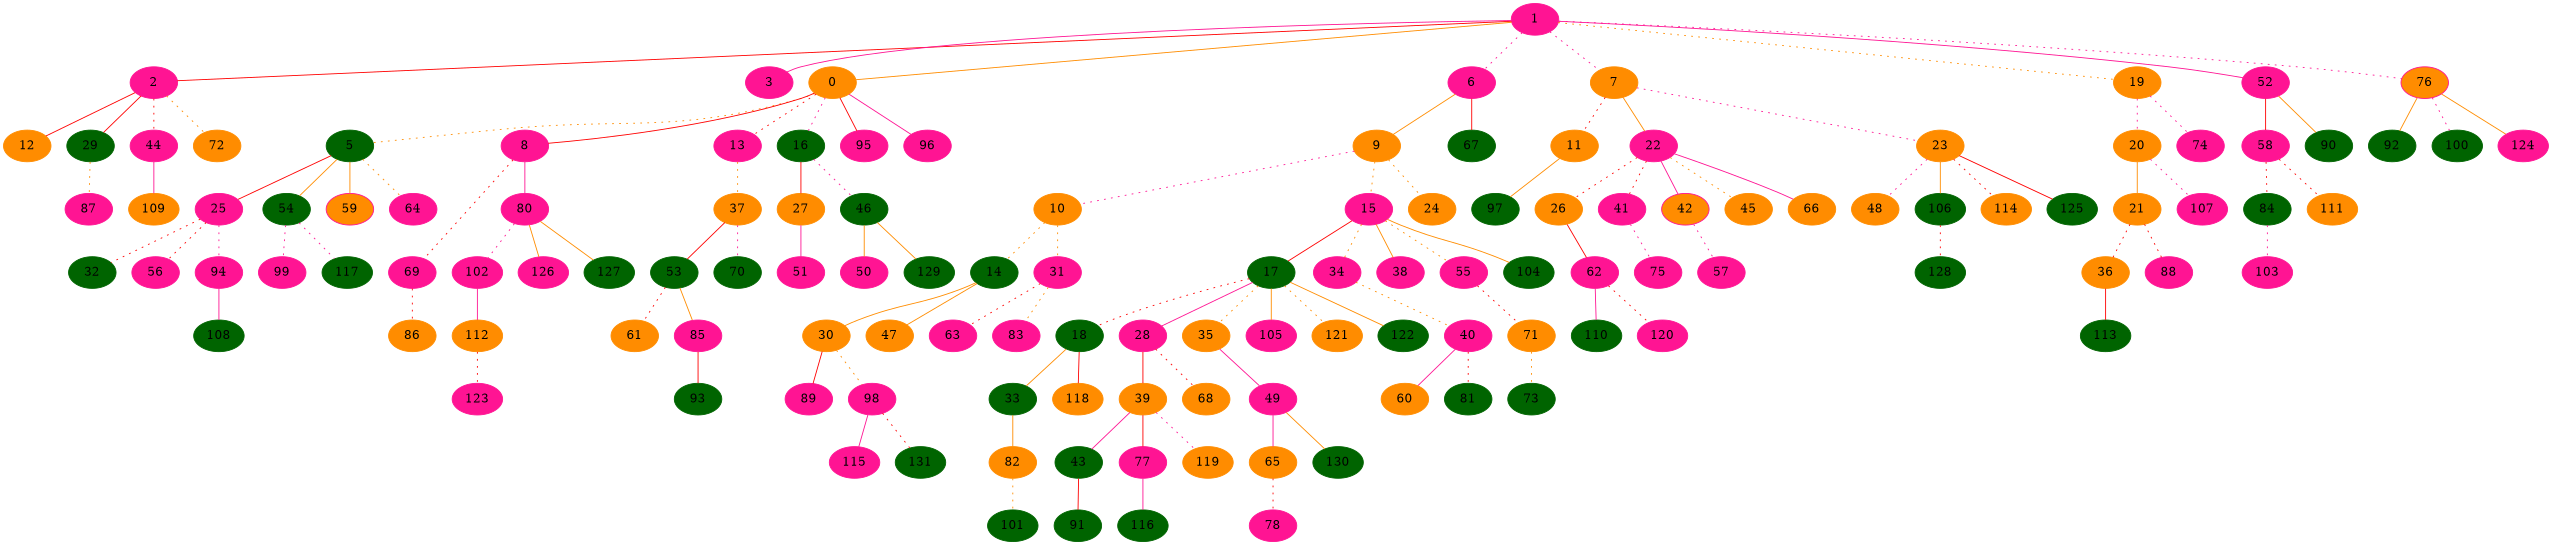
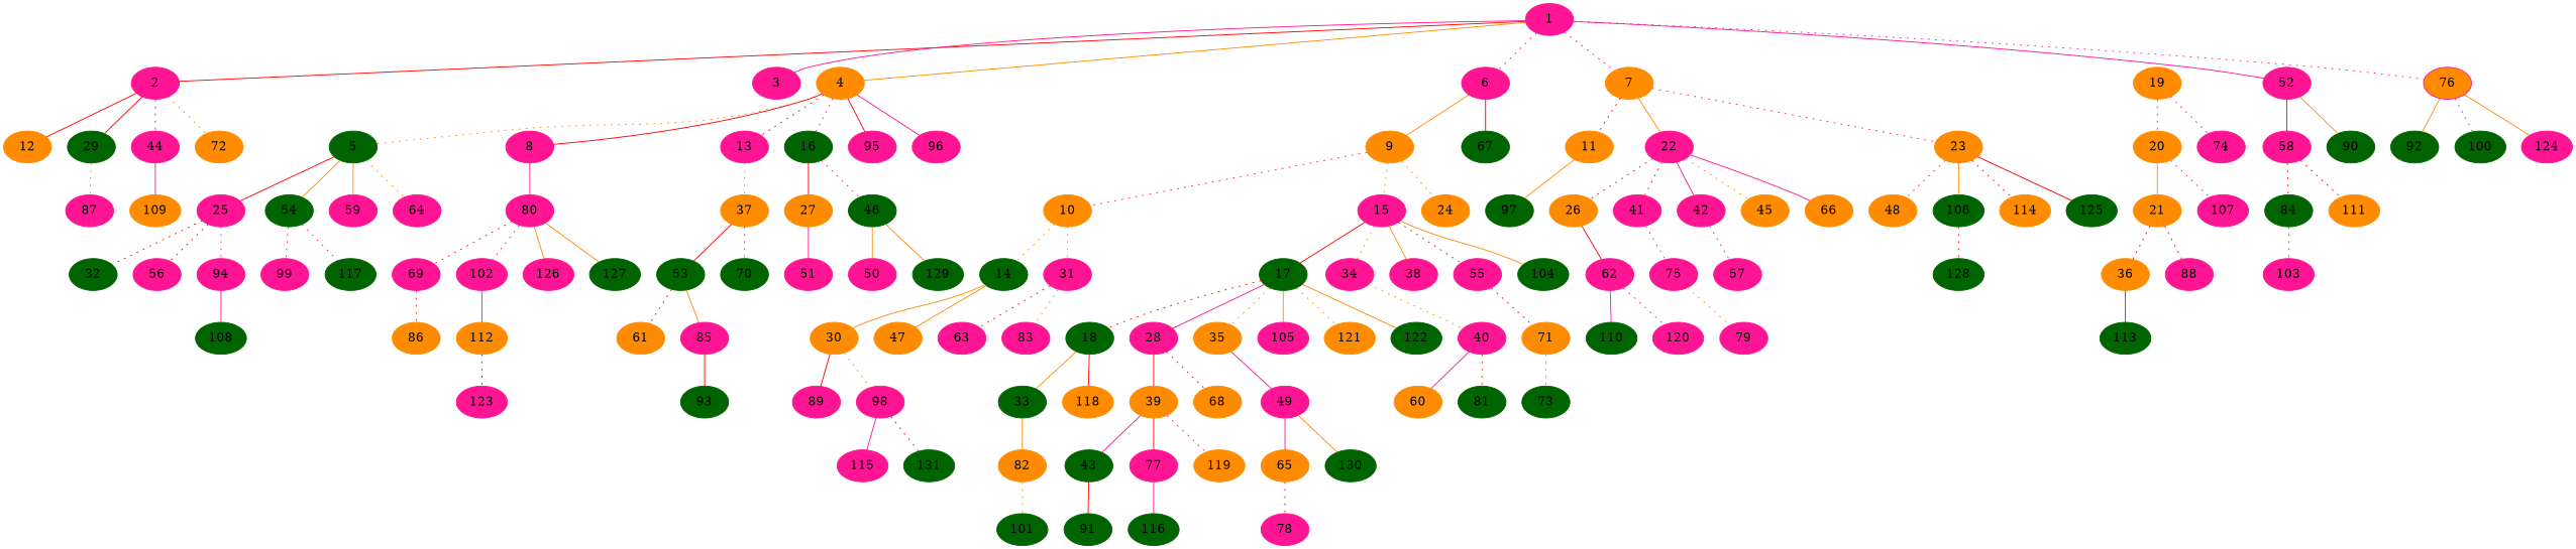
  graph {
    node [color=deeppink style=filled]
    edge [color=darkorange style=dotted]
    1
    2
    3
-   4 [color=darkorange label=0]
+   4 [color=darkorange]
    6
    7 [color=darkorange]
    19 [color=darkorange]
    52
    76 [fillcolor=darkorange]
    12 [color=darkorange]
    29 [color=darkgreen]
    44
    72 [color=darkorange]
    5 [color=darkgreen]
    8
    13
    16 [color=darkgreen]
    95
    96
    9 [color=darkorange]
    67 [color=darkgreen]
    11 [color=darkorange]
    22
    23 [color=darkorange]
    20 [color=darkorange]
    74
    58
    90 [color=darkgreen]
    92 [color=darkgreen]
    100 [color=darkgreen]
    124
    87
    109 [color=darkorange]
    25
    54 [color=darkgreen]
-   59 [fillcolor=darkorange]
+   59
    64
    69
    80
    37 [color=darkorange]
    27 [color=darkorange]
    46 [color=darkgreen]
    32 [color=darkgreen]
    56
    94
    99
    117 [color=darkgreen]
    10 [color=darkorange]
    15
    24 [color=darkorange]
    97 [color=darkgreen]
    26 [color=darkorange]
    41
-   42 [fillcolor=darkorange]
+   42
    45 [color=darkorange]
    66 [color=darkorange]
    48 [color=darkorange]
    106 [color=darkgreen]
    114 [color=darkorange]
    125 [color=darkgreen]
    86 [color=darkorange]
    102
    126
    127 [color=darkgreen]
    14 [color=darkgreen]
    31
    17 [color=darkgreen]
    34
    38
    55
    104 [color=darkgreen]
    30 [color=darkorange]
    47 [color=darkorange]
    63
    83
    53 [color=darkgreen]
    70 [color=darkgreen]
    89
    98
    18 [color=darkgreen]
    28
    35 [color=darkorange]
    105
    121 [color=darkorange]
    122 [color=darkgreen]
    40
    71 [color=darkorange]
    51
    50
    129 [color=darkgreen]
    33 [color=darkgreen]
    118 [color=darkorange]
    39 [color=darkorange]
    68 [color=darkorange]
    49
    82 [color=darkorange]
    21 [color=darkorange]
    107
    36 [color=darkorange]
    88
    113 [color=darkgreen]
    62
    75
    57
    128 [color=darkgreen]
    108 [color=darkgreen]
    110 [color=darkgreen]
    120
    43 [color=darkgreen]
    77
    119 [color=darkorange]
    115
    131 [color=darkgreen]
    101 [color=darkgreen]
    60 [color=darkorange]
    81 [color=darkgreen]
    65 [color=darkorange]
    130 [color=darkgreen]
    61 [color=darkorange]
    85
    91 [color=darkgreen]
    116 [color=darkgreen]
+   79
    78
    84 [color=darkgreen]
    111 [color=darkorange]
    93 [color=darkgreen]
    73 [color=darkgreen]
    103
    112 [color=darkorange]
    123
    1 -- 2 [color=red style=solid]
    1 -- 3 [color=deeppink style=solid]
    1 -- 4 [style=solid]
    1 -- 6 [color=deeppink]
    1 -- 7 [color=deeppink]
-   1 -- 19
    1 -- 52 [color=deeppink style=solid]
    1 -- 76 [color=deeppink]
    2 -- 12 [color=red style=solid]
    2 -- 29 [color=red style=solid]
    2 -- 44 [color=red]
    2 -- 72
    4 -- 5
    4 -- 8 [color=red style=solid]
    4 -- 13 [color=red]
    4 -- 16 [color=deeppink]
    4 -- 95 [color=red style=solid]
    4 -- 96 [color=deeppink style=solid]
    6 -- 9 [style=solid]
    6 -- 67 [color=red style=solid]
    7 -- 11 [color=red]
    7 -- 22 [style=solid]
    7 -- 23 [color=deeppink]
    19 -- 20 [color=deeppink]
    19 -- 74 [color=deeppink]
    52 -- 58 [color=red style=solid]
    52 -- 90 [style=solid]
    76 -- 92 [style=solid]
    76 -- 100 [color=deeppink]
    76 -- 124 [style=solid]
    29 -- 87
    44 -- 109 [color=deeppink style=solid]
    5 -- 25 [color=red style=solid]
    5 -- 54 [style=solid]
    5 -- 59 [style=solid]
    5 -- 64
-   8 -- 69 [color=red]
+   80 -- 69 [color=red]
    8 -- 80 [color=deeppink style=solid]
    13 -- 37
    16 -- 27 [color=red style=solid]
    16 -- 46 [color=deeppink]
    9 -- 10 [color=deeppink]
    9 -- 15
    9 -- 24
    11 -- 97 [style=solid]
    22 -- 26 [color=red]
    22 -- 41 [color=red]
    22 -- 42 [color=deeppink style=solid]
    22 -- 45
    22 -- 66 [color=deeppink style=solid]
    23 -- 48 [color=deeppink]
    23 -- 106 [style=solid]
    23 -- 114 [color=red]
    23 -- 125 [color=red style=solid]
    20 -- 21 [style=solid]
    20 -- 107 [color=deeppink]
    58 -- 84 [color=red]
    58 -- 111 [color=red]
    25 -- 32 [color=red]
    25 -- 56 [color=red]
    25 -- 94 [color=deeppink]
    54 -- 99 [color=deeppink]
    54 -- 117 [color=deeppink]
    69 -- 86 [color=red]
    80 -- 102 [color=deeppink]
    80 -- 126 [style=solid]
    80 -- 127 [style=solid]
    37 -- 53 [color=red style=solid]
    37 -- 70 [color=deeppink]
    27 -- 51 [color=deeppink style=solid]
    46 -- 50 [style=solid]
    46 -- 129 [style=solid]
    94 -- 108 [color=deeppink style=solid]
    10 -- 14
    10 -- 31
    15 -- 17 [color=red style=solid]
    15 -- 34
    15 -- 38 [style=solid]
-   15 -- 55
+   15 -- 55 [color=red]
    15 -- 104 [style=solid]
    26 -- 62 [color=red style=solid]
    41 -- 75 [color=deeppink]
    42 -- 57 [color=deeppink]
    106 -- 128 [color=red]
    102 -- 112 [color=deeppink style=solid]
    14 -- 30 [style=solid]
    14 -- 47 [style=solid]
    31 -- 63 [color=red]
    31 -- 83
    17 -- 18 [color=red]
    17 -- 28 [color=deeppink style=solid]
    17 -- 35
    17 -- 105 [style=solid]
    17 -- 121
    17 -- 122 [style=solid]
    34 -- 40
    55 -- 71 [color=red]
    30 -- 89 [color=red style=solid]
    30 -- 98
    53 -- 61 [color=red]
    53 -- 85 [style=solid]
    98 -- 115 [color=deeppink style=solid]
    98 -- 131 [color=red]
    18 -- 33 [style=solid]
    18 -- 118 [color=red style=solid]
    28 -- 39 [color=red style=solid]
    28 -- 68 [color=red]
    35 -- 49 [color=deeppink style=solid]
    40 -- 60 [color=deeppink style=solid]
    40 -- 81 [color=red]
    71 -- 73
    33 -- 82 [style=solid]
    39 -- 43 [color=deeppink style=solid]
    39 -- 77 [color=red style=solid]
    39 -- 119 [color=deeppink]
    49 -- 65 [color=deeppink style=solid]
    49 -- 130 [style=solid]
    82 -- 101
    21 -- 36 [color=red]
    21 -- 88 [color=red]
    36 -- 113 [color=red style=solid]
    62 -- 110 [color=deeppink style=solid]
-   62 -- 120 [color=red]
+   62 -- 120 [color=deeppink]
+   75 -- 79
    43 -- 91 [color=red style=solid]
    77 -- 116 [color=deeppink style=solid]
    65 -- 78 [color=red]
    85 -- 93 [color=red style=solid]
    84 -- 103 [color=deeppink]
    112 -- 123 [color=red]
  }
